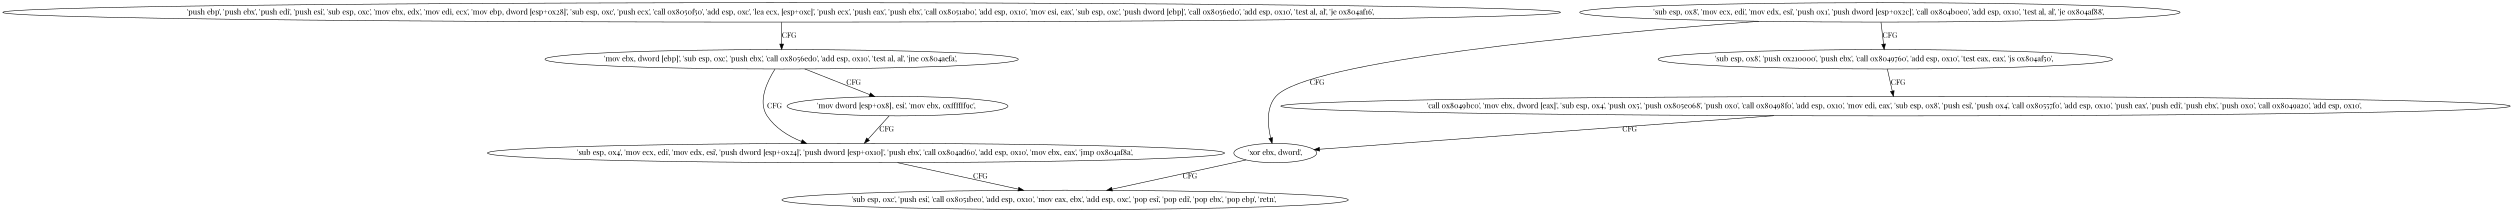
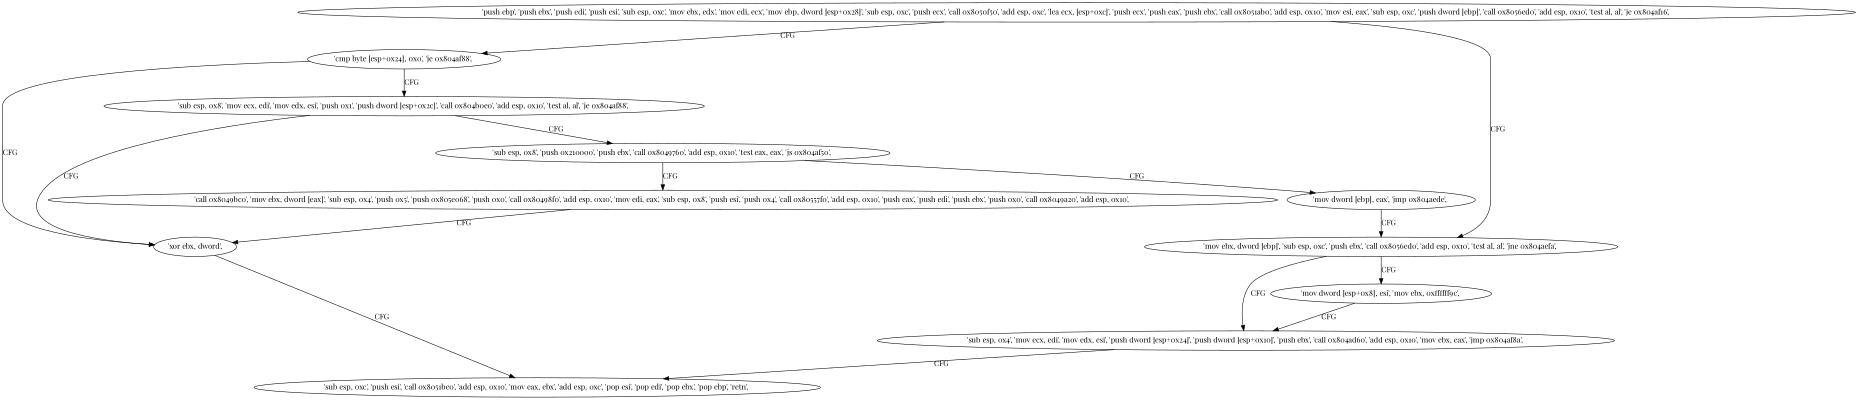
  digraph {
    fontname="Playfair Display"
    node [fontname="Playfair Display"]
    edge [fontname="Playfair Display"]
    n1 [label="'push ebp', 'push ebx', 'push edi', 'push esi', 'sub esp, 0xc', 'mov ebx, edx', 'mov edi, ecx', 'mov ebp, dword [esp+0x28]', 'sub esp, 0xc', 'push ecx', 'call 0x8050f50', 'add esp, 0xc', 'lea ecx, [esp+0xc]', 'push ecx', 'push eax', 'push ebx', 'call 0x8051ab0', 'add esp, 0x10', 'mov esi, eax', 'sub esp, 0xc', 'push dword [ebp]', 'call 0x8056ed0', 'add esp, 0x10', 'test al, al', 'je 0x804af16', "]
+   n2 [label="'cmp byte [esp+0x24], 0x0', 'je 0x804af88', "]
    n3 [label="'mov ebx, dword [ebp]', 'sub esp, 0xc', 'push ebx', 'call 0x8056ed0', 'add esp, 0x10', 'test al, al', 'jne 0x804aefa', "]
    n4 [label="'xor ebx, dword',"]
    n5 [label="'sub esp, 0x8', 'mov ecx, edi', 'mov edx, esi', 'push 0x1', 'push dword [esp+0x2c]', 'call 0x804b0e0', 'add esp, 0x10', 'test al, al', 'je 0x804af88', "]
    n6 [label="'sub esp, 0x4', 'mov ecx, edi', 'mov edx, esi', 'push dword [esp+0x24]', 'push dword [esp+0x10]', 'push ebx', 'call 0x804ad60', 'add esp, 0x10', 'mov ebx, eax', 'jmp 0x804af8a', "]
    n7 [label="'mov dword [esp+0x8], esi', 'mov ebx, 0xffffff9c', "]
    n8 [label="'sub esp, 0xc', 'push esi', 'call 0x8051be0', 'add esp, 0x10', 'mov eax, ebx', 'add esp, 0xc', 'pop esi', 'pop edi', 'pop ebx', 'pop ebp', 'retn', "]
    n9 [label="'sub esp, 0x8', 'push 0x210000', 'push ebx', 'call 0x8049760', 'add esp, 0x10', 'test eax, eax', 'js 0x804af50', "]
    n10 [label="'call 0x8049bc0', 'mov ebx, dword [eax]', 'sub esp, 0x4', 'push 0x5', 'push 0x805e068', 'push 0x0', 'call 0x80498f0', 'add esp, 0x10', 'mov edi, eax', 'sub esp, 0x8', 'push esi', 'push 0x4', 'call 0x80557f0', 'add esp, 0x10', 'push eax', 'push edi', 'push ebx', 'push 0x0', 'call 0x8049a20', 'add esp, 0x10', "]
+   n11 [label="'mov dword [ebp], eax', 'jmp 0x804aede', "]
+   n1 -> n2 [label=CFG]
    n1 -> n3 [label=CFG]
+   n2 -> n4 [label=CFG]
+   n2 -> n5 [label=CFG]
    n3 -> n6 [label=CFG]
    n3 -> n7 [label=CFG]
    n4 -> n8 [label=CFG]
    n5 -> n4 [label=CFG]
    n5 -> n9 [label=CFG]
    n6 -> n8 [label=CFG]
    n7 -> n6 [label=CFG]
    n9 -> n10 [label=CFG]
+   n9 -> n11 [label=CFG]
    n10 -> n4 [label=CFG]
+   n11 -> n3 [label=CFG]
  }
